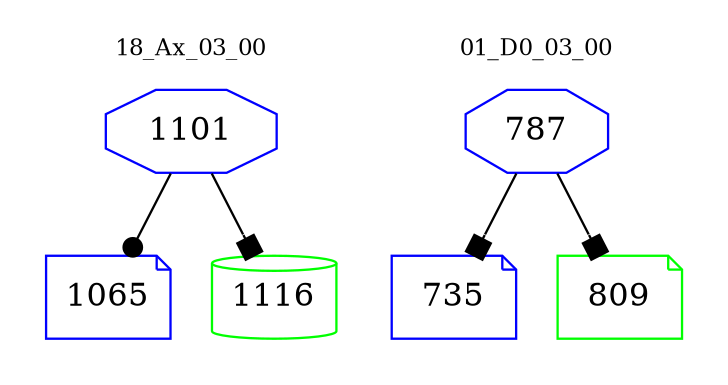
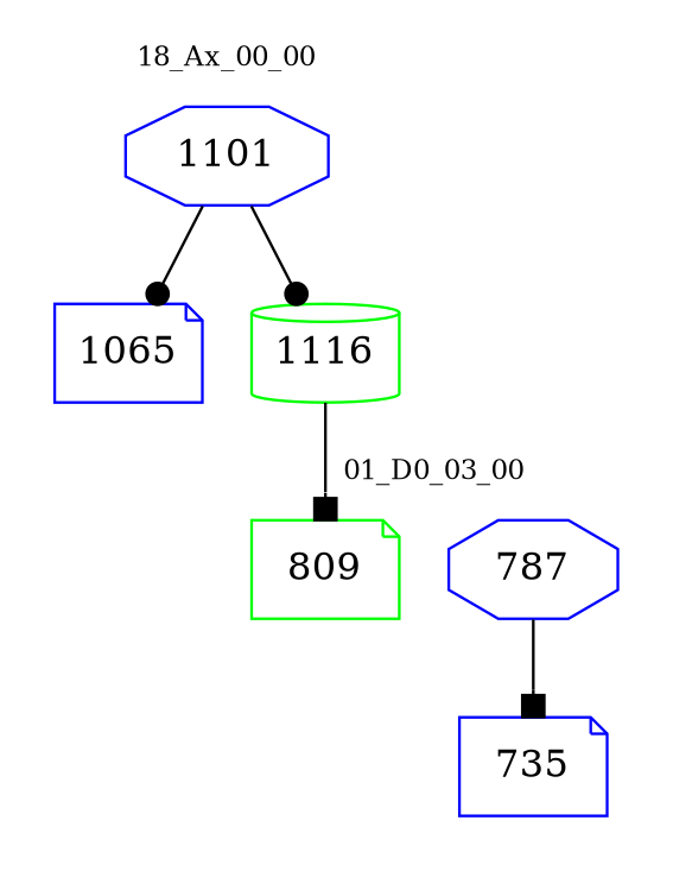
  digraph {
    node [color=blue shape=note]
    edge [arrowhead=dot color=black]
    n1 [label=1101 shape=octagon]
    n2 [label=1065]
    n3 [color=green label=1116 shape=cylinder]
    n4 [label=787 shape=octagon]
    n5 [label=735]
    n6 [color=green label=809]
    subgraph cluster_1 {
      color=white
      fontsize=10
-     label="18_Ax_03_00"
+     label="18_Ax_00_00"
      n1
      n2
      n3
    }
    subgraph cluster_2 {
      color=white
      fontsize=10
      label="01_D0_03_00"
      n4
      n5
      n6
    }
    n1 -> n2
-   n1 -> n3 [arrowhead=box]
+   n1 -> n3
    n4 -> n5 [arrowhead=box]
-   n4 -> n6 [arrowhead=box]
+   n3 -> n6 [arrowhead=box]
  }
